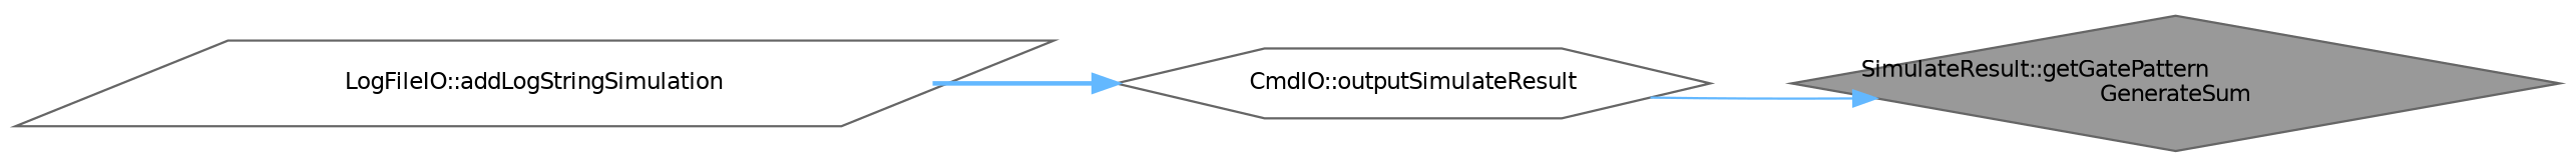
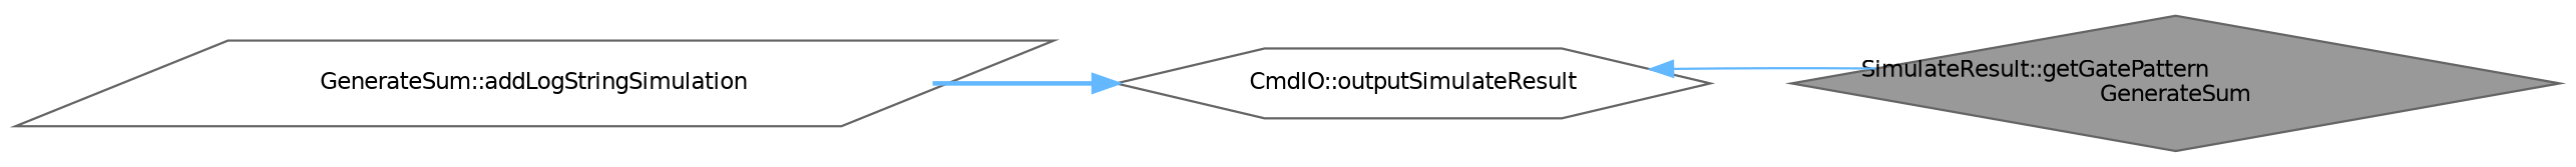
  digraph {
    rankdir=RL
    node [color=grey40 fillcolor=white fontname=Helvetica fontsize=10 style=filled]
    edge [color=steelblue1 dir=back fontname=Helvetica fontsize=10 labelfontname=Helvetica labelfontsize=10]
    n1 [color=gray40 fillcolor=grey60 fontcolor=black height=0.2 label="SimulateResult::getGatePattern\lGenerateSum" shape=diamond width=0.4]
    n2 [height=0.2 label="CmdIO::outputSimulateResult" shape=hexagon width=0.4]
-   n3 [height=0.2 label="LogFileIO::addLogStringSimulation" shape=parallelogram width=0.4]
-   n1 -> n2 [style=solid]
+   n3 [height=0.2 label="GenerateSum::addLogStringSimulation" shape=parallelogram width=0.4]
+   n2 -> n1 [style=solid]
    n2 -> n3 [style=bold]
  }
